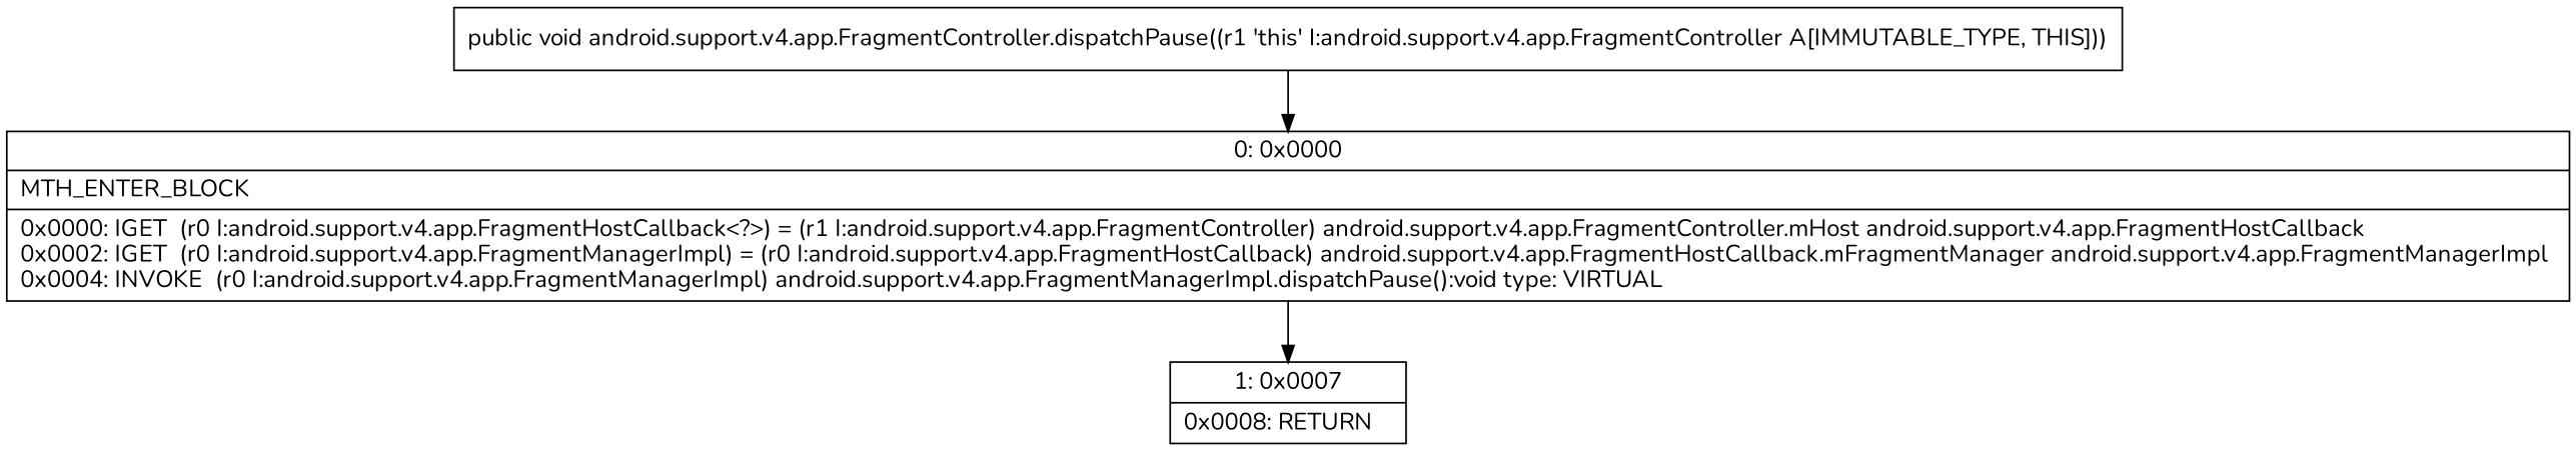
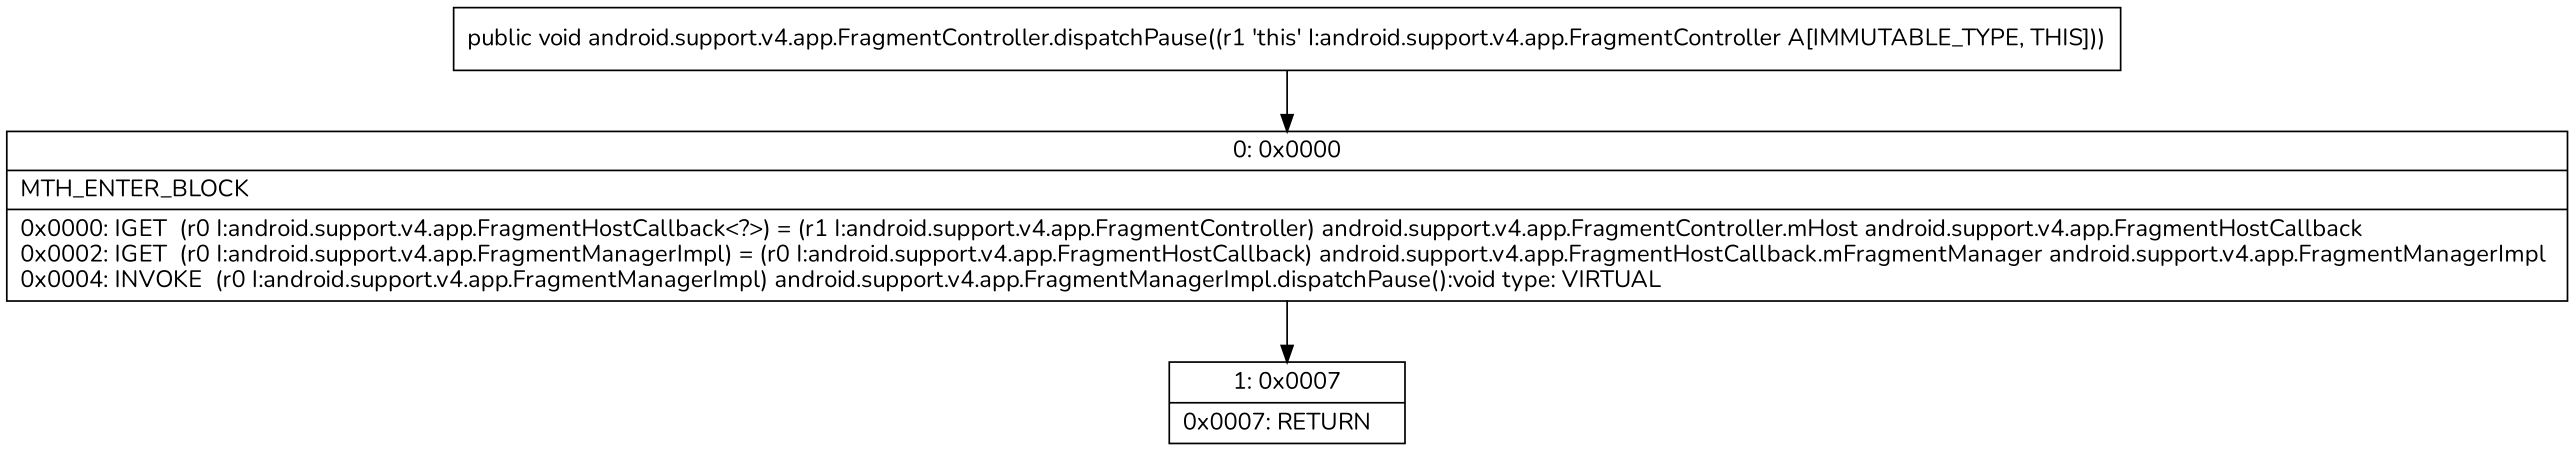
  digraph {
    fontname=Nunito
    node [shape=record fontname=Nunito]
    edge [fontname=Nunito]
    n1 [label="{0\:\ 0x0000|MTH_ENTER_BLOCK\l|0x0000: IGET  (r0 I:android.support.v4.app.FragmentHostCallback\<?\>) = (r1 I:android.support.v4.app.FragmentController) android.support.v4.app.FragmentController.mHost android.support.v4.app.FragmentHostCallback \l0x0002: IGET  (r0 I:android.support.v4.app.FragmentManagerImpl) = (r0 I:android.support.v4.app.FragmentHostCallback) android.support.v4.app.FragmentHostCallback.mFragmentManager android.support.v4.app.FragmentManagerImpl \l0x0004: INVOKE  (r0 I:android.support.v4.app.FragmentManagerImpl) android.support.v4.app.FragmentManagerImpl.dispatchPause():void type: VIRTUAL \l}"]
-   n2 [label="{1\:\ 0x0007|0x0008: RETURN   \l}"]
+   n2 [label="{1\:\ 0x0007|0x0007: RETURN   \l}"]
    n3 [label="{public void android.support.v4.app.FragmentController.dispatchPause((r1 'this' I:android.support.v4.app.FragmentController A[IMMUTABLE_TYPE, THIS])) }"]
    n1 -> n2
    n3 -> n1
  }
